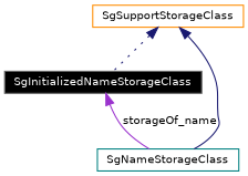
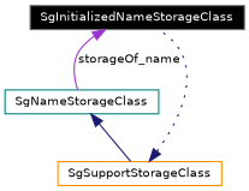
  digraph {
    node [fontname=Helvetica fontsize=10 shape=record]
    edge [color=midnightblue dir=back fontname=Helvetica fontsize=10 labelfontname=Helvetica labelfontsize=10 style=solid]
    n1 [color=gray40 fillcolor=black fontcolor=white height=0.2 label=SgInitializedNameStorageClass style=filled width=0.4]
    n2 [color=teal height=0.2 label=SgNameStorageClass width=0.4]
    n3 [color=darkorange height=0.2 label=SgSupportStorageClass width=0.4]
    n1 -> n2 [color=darkorchid3 label=storageOf_name]
    n3 -> n1 [style=dotted]
-   n3 -> n2
+   n2 -> n3
  }
